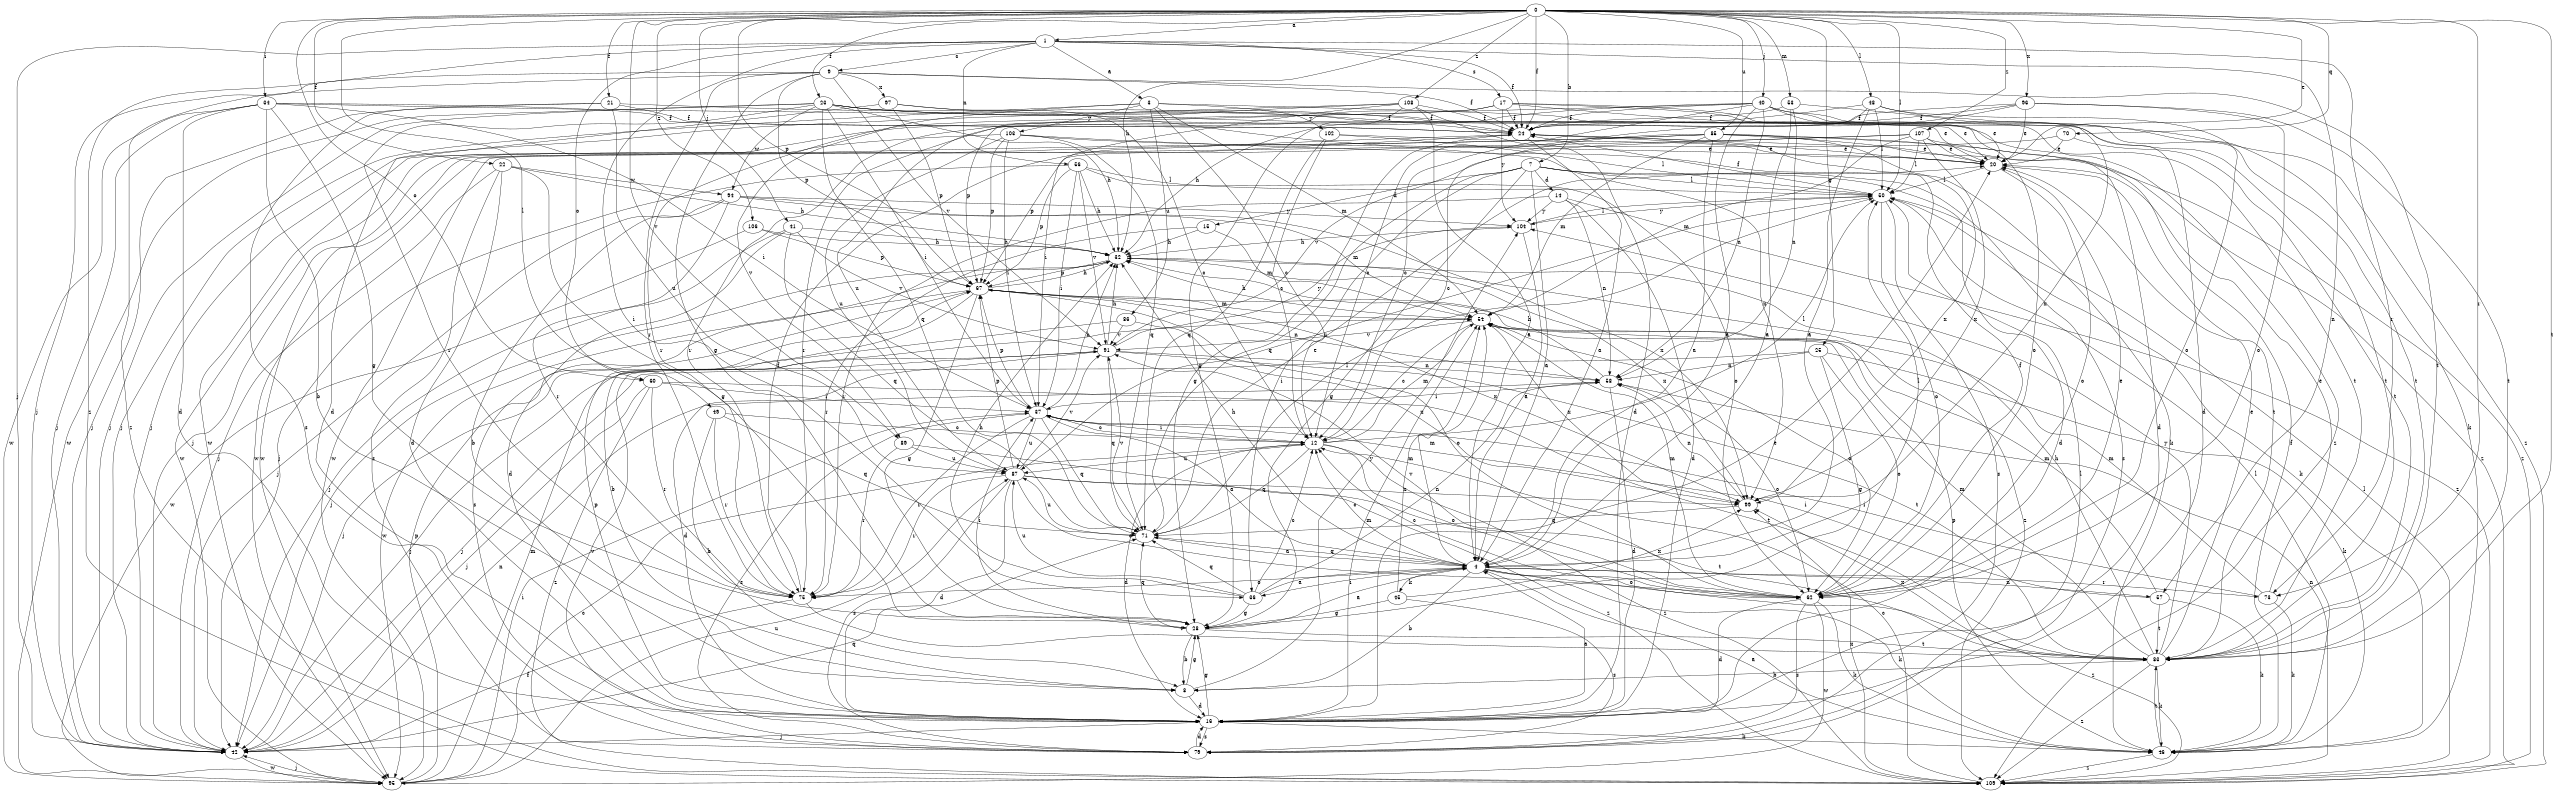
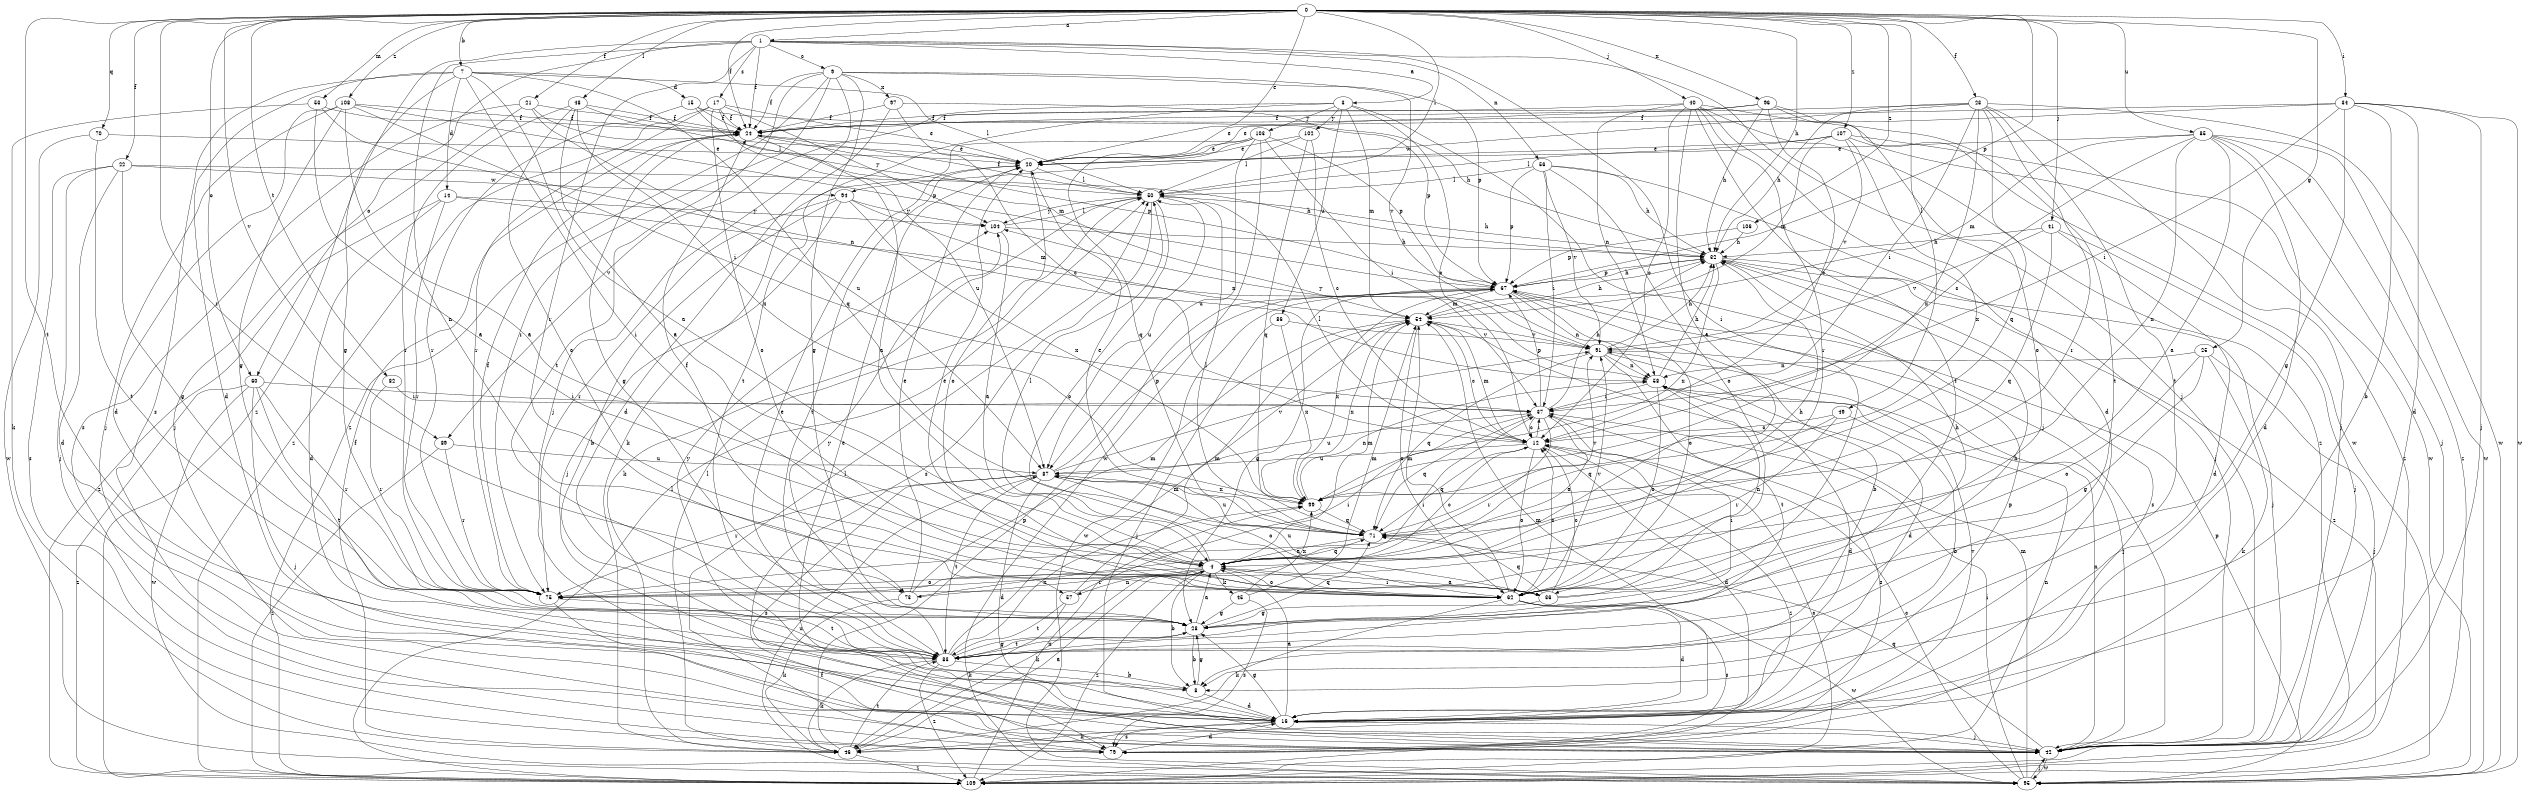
  strict digraph {
    0
    1
    7
    20
    21
    22
    23
    24
    25
    32
    34
    40
    41
    48
    49
    50
    53
    60
    67
    70
    73
+   82
    83
    85
    89
    96
    106
    107
    108
    3
    9
    36
    42
    56
    57
    n36 [label=17]
    109
    4
    71
    14
    15
    16
    28
    79
    62
    87
    94
    75
    37
    95
    99
    46
    58
    8
    12
    91
    104
    54
    86
    102
    103
    97
    45
    0 -> 1 [label=a]
    0 -> 7 [label=b]
    0 -> 20 [label=e]
    0 -> 21 [label=f]
    0 -> 22 [label=f]
    0 -> 23 [label=f]
    0 -> 24 [label=f]
    0 -> 25 [label=g]
    0 -> 32 [label=h]
    0 -> 34 [label=i]
    0 -> 40 [label=j]
    0 -> 41 [label=j]
    0 -> 48 [label=l]
    0 -> 49 [label=l]
    0 -> 50 [label=l]
    0 -> 53 [label=m]
    0 -> 60 [label=o]
    0 -> 67 [label=p]
    0 -> 70 [label=q]
    0 -> 73 [label=r]
+   0 -> 82 [label=t]
    0 -> 83 [label=t]
    0 -> 85 [label=u]
    0 -> 89 [label=v]
    0 -> 96 [label=x]
    0 -> 106 [label=z]
    0 -> 107 [label=z]
    0 -> 108 [label=z]
    1 -> 24 [label=f]
    1 -> 60 [label=o]
    1 -> 73 [label=r]
    1 -> 3 [label=a]
    1 -> 9 [label=c]
    1 -> 36 [label=i]
    1 -> 42 [label=j]
    1 -> 56 [label=n]
    1 -> 57 [label=n]
    1 -> n36 [label=s]
    1 -> 109 [label=z]
    7 -> 50 [label=l]
    7 -> 36 [label=i]
    7 -> 4 [label=a]
    7 -> 71 [label=q]
    7 -> 14 [label=d]
    7 -> 15 [label=d]
    7 -> 16 [label=d]
    7 -> 28 [label=g]
    7 -> 79 [label=s]
    20 -> 50 [label=l]
    20 -> 83 [label=t]
    20 -> 62 [label=o]
    21 -> 20 [label=e]
    21 -> 24 [label=f]
    21 -> 42 [label=j]
    21 -> 79 [label=s]
    21 -> 87 [label=u]
    22 -> 32 [label=h]
    22 -> 42 [label=j]
    22 -> 16 [label=d]
    22 -> 28 [label=g]
    22 -> 79 [label=s]
    22 -> 94 [label=w]
    23 -> 24 [label=f]
    23 -> 32 [label=h]
    23 -> 83 [label=t]
    23 -> 42 [label=j]
    23 -> 71 [label=q]
    23 -> 94 [label=w]
    23 -> 75 [label=r]
    23 -> 37 [label=i]
    23 -> 95 [label=w]
    23 -> 99 [label=x]
    24 -> 20 [label=e]
    24 -> 67 [label=p]
    24 -> 4 [label=a]
    24 -> 28 [label=g]
    25 -> 42 [label=j]
    25 -> 28 [label=g]
    25 -> 62 [label=o]
    25 -> 46 [label=k]
    25 -> 58 [label=n]
    32 -> 67 [label=p]
    32 -> 42 [label=j]
    32 -> 109 [label=z]
    32 -> 79 [label=s]
    32 -> 99 [label=x]
    34 -> 20 [label=e]
    34 -> 24 [label=f]
    34 -> 42 [label=j]
    34 -> 16 [label=d]
    34 -> 28 [label=g]
    34 -> 37 [label=i]
    34 -> 95 [label=w]
    34 -> 8 [label=b]
    40 -> 24 [label=f]
    40 -> 83 [label=t]
    40 -> 109 [label=z]
    40 -> 4 [label=a]
    40 -> 16 [label=d]
    40 -> 75 [label=r]
    40 -> 95 [label=w]
    40 -> 58 [label=n]
    40 -> 12 [label=c]
    41 -> 32 [label=h]
    41 -> 42 [label=j]
    41 -> 71 [label=q]
    41 -> 16 [label=d]
    41 -> 91 [label=v]
    48 -> 24 [label=f]
    48 -> 50 [label=l]
    48 -> 4 [label=a]
    48 -> 62 [label=o]
    48 -> 75 [label=r]
    48 -> 99 [label=x]
    49 -> 71 [label=q]
    49 -> 75 [label=r]
    49 -> 8 [label=b]
    49 -> 12 [label=c]
    50 -> 24 [label=f]
+   50 -> 32 [label=h]
    50 -> 79 [label=s]
    50 -> 62 [label=o]
    50 -> 87 [label=u]
    50 -> 46 [label=k]
    50 -> 104 [label=y]
    53 -> 24 [label=f]
    53 -> 4 [label=a]
    53 -> 46 [label=k]
    53 -> 58 [label=n]
    60 -> 83 [label=t]
    60 -> 42 [label=j]
    60 -> 109 [label=z]
    60 -> 75 [label=r]
    60 -> 37 [label=i]
    67 -> 32 [label=h]
    67 -> 28 [label=g]
    67 -> 62 [label=o]
    67 -> 95 [label=w]
    67 -> 99 [label=x]
    67 -> 58 [label=n]
    67 -> 8 [label=b]
    67 -> 54 [label=m]
    70 -> 20 [label=e]
    70 -> 83 [label=t]
    70 -> 95 [label=w]
    73 -> 20 [label=e]
    73 -> 37 [label=i]
    73 -> 46 [label=k]
    73 -> 54 [label=m]
+   82 -> 75 [label=r]
+   82 -> 37 [label=i]
    83 -> 20 [label=e]
    83 -> 32 [label=h]
    83 -> 109 [label=z]
+   83 -> 28 [label=g]
    83 -> 99 [label=x]
    83 -> 46 [label=k]
    83 -> 8 [label=b]
    83 -> 104 [label=y]
    83 -> 54 [label=m]
    85 -> 20 [label=e]
    85 -> 42 [label=j]
    85 -> 109 [label=z]
    85 -> 4 [label=a]
    85 -> 16 [label=d]
    85 -> 95 [label=w]
    85 -> 99 [label=x]
    85 -> 12 [label=c]
    85 -> 54 [label=m]
    89 -> 109 [label=z]
    89 -> 87 [label=u]
    89 -> 75 [label=r]
    96 -> 20 [label=e]
    96 -> 24 [label=f]
    96 -> 32 [label=h]
    96 -> 83 [label=t]
    96 -> 62 [label=o]
    96 -> 12 [label=c]
    106 -> 32 [label=h]
    106 -> 67 [label=p]
-   106 -> 95 [label=w]
+   60 -> 95 [label=w]
    107 -> 20 [label=e]
    107 -> 50 [label=l]
    107 -> 109 [label=z]
    107 -> 95 [label=w]
    107 -> 99 [label=x]
    107 -> 91 [label=v]
    107 -> 54 [label=m]
    108 -> 24 [label=f]
    108 -> 67 [label=p]
    108 -> 42 [label=j]
    108 -> 4 [label=a]
    108 -> 16 [label=d]
    108 -> 28 [label=g]
    108 -> 37 [label=i]
    3 -> 83 [label=t]
    3 -> 89 [label=v]
    3 -> 42 [label=j]
    3 -> 12 [label=c]
    3 -> 54 [label=m]
    3 -> 86 [label=u]
    3 -> 102 [label=y]
    3 -> 103 [label=y]
    9 -> 24 [label=f]
    9 -> 67 [label=p]
    9 -> 83 [label=t]
    9 -> 42 [label=j]
    9 -> 109 [label=z]
    9 -> 28 [label=g]
    9 -> 75 [label=r]
    9 -> 91 [label=v]
    9 -> 97 [label=x]
    36 -> 32 [label=h]
    36 -> 4 [label=a]
    36 -> 71 [label=q]
    36 -> 28 [label=g]
    36 -> 87 [label=u]
    36 -> 58 [label=n]
    36 -> 12 [label=c]
    42 -> 71 [label=q]
    42 -> 95 [label=w]
    42 -> 58 [label=n]
    56 -> 32 [label=h]
    56 -> 50 [label=l]
    56 -> 67 [label=p]
    56 -> 42 [label=j]
    56 -> 62 [label=o]
    56 -> 37 [label=i]
    56 -> 91 [label=v]
    57 -> 83 [label=t]
    57 -> 37 [label=i]
    57 -> 46 [label=k]
    57 -> 54 [label=m]
    n36 -> 20 [label=e]
    n36 -> 24 [label=f]
    n36 -> 109 [label=z]
    n36 -> 62 [label=o]
    n36 -> 87 [label=u]
    n36 -> 75 [label=r]
    n36 -> 104 [label=y]
    109 -> 50 [label=l]
    109 -> 99 [label=x]
    109 -> 58 [label=n]
    109 -> 12 [label=c]
    4 -> 32 [label=h]
    4 -> 50 [label=l]
    4 -> 73 [label=r]
    4 -> 36 [label=i]
    4 -> 57 [label=n]
    4 -> 109 [label=z]
    4 -> 71 [label=q]
    4 -> 62 [label=o]
    4 -> 75 [label=o]
    4 -> 46 [label=k]
    4 -> 8 [label=b]
    4 -> 12 [label=c]
    4 -> 54 [label=m]
    4 -> 45 [label=k]
    71 -> 20 [label=e]
    71 -> 50 [label=l]
    71 -> 4 [label=a]
    71 -> 87 [label=u]
    71 -> 91 [label=v]
    14 -> 109 [label=z]
    14 -> 16 [label=d]
    14 -> 75 [label=r]
    14 -> 58 [label=n]
    14 -> 104 [label=y]
+   15 -> 24 [label=f]
    15 -> 32 [label=h]
    15 -> 75 [label=r]
    15 -> 54 [label=m]
    16 -> 20 [label=e]
    16 -> 67 [label=p]
    16 -> 42 [label=j]
    16 -> 4 [label=a]
    16 -> 28 [label=g]
    16 -> 79 [label=s]
    16 -> 46 [label=k]
    16 -> 54 [label=m]
    28 -> 83 [label=t]
    28 -> 4 [label=a]
    28 -> 71 [label=q]
    28 -> 37 [label=i]
    28 -> 8 [label=b]
    79 -> 50 [label=l]
    79 -> 16 [label=d]
    79 -> 91 [label=v]
    62 -> 20 [label=e]
    62 -> 24 [label=f]
    62 -> 16 [label=d]
    62 -> 79 [label=s]
    62 -> 95 [label=w]
    62 -> 46 [label=k]
    62 -> 12 [label=c]
    62 -> 91 [label=v]
    62 -> 54 [label=m]
    87 -> 67 [label=p]
    87 -> 83 [label=t]
    87 -> 16 [label=d]
    87 -> 79 [label=s]
    87 -> 62 [label=o]
    87 -> 75 [label=r]
    87 -> 99 [label=x]
    87 -> 91 [label=v]
    94 -> 42 [label=j]
    94 -> 75 [label=r]
    94 -> 99 [label=x]
    94 -> 8 [label=b]
    94 -> 104 [label=y]
    94 -> 54 [label=m]
    75 -> 24 [label=f]
    75 -> 83 [label=t]
    75 -> 42 [label=f]
    37 -> 32 [label=h]
    37 -> 67 [label=p]
    37 -> 4 [label=a]
    37 -> 71 [label=q]
    37 -> 79 [label=s]
    37 -> 87 [label=u]
    37 -> 75 [label=r]
    37 -> 12 [label=c]
    95 -> 67 [label=p]
    95 -> 42 [label=j]
    95 -> 87 [label=u]
    95 -> 37 [label=i]
    95 -> 12 [label=c]
    95 -> 54 [label=m]
    99 -> 71 [label=q]
    99 -> 58 [label=n]
    46 -> 24 [label=f]
    46 -> 50 [label=l]
    46 -> 67 [label=p]
    46 -> 83 [label=t]
    46 -> 109 [label=z]
    46 -> 4 [label=a]
    58 -> 32 [label=h]
    58 -> 16 [label=d]
    58 -> 62 [label=o]
    58 -> 37 [label=i]
    8 -> 16 [label=d]
    8 -> 28 [label=g]
    8 -> 104 [label=y]
    12 -> 50 [label=l]
    12 -> 109 [label=z]
    12 -> 71 [label=q]
    12 -> 16 [label=d]
    12 -> 62 [label=o]
    12 -> 87 [label=u]
    12 -> 37 [label=i]
    12 -> 54 [label=m]
    91 -> 32 [label=h]
    91 -> 83 [label=t]
    91 -> 42 [label=j]
    91 -> 71 [label=q]
    91 -> 16 [label=d]
    91 -> 58 [label=n]
    91 -> 104 [label=y]
    104 -> 32 [label=h]
    104 -> 50 [label=l]
    104 -> 4 [label=a]
    54 -> 32 [label=h]
    54 -> 62 [label=o]
    54 -> 99 [label=x]
    54 -> 12 [label=c]
    54 -> 91 [label=v]
    86 -> 42 [label=j]
    86 -> 99 [label=x]
    86 -> 91 [label=v]
    102 -> 20 [label=e]
    102 -> 50 [label=l]
    102 -> 71 [label=q]
    102 -> 12 [label=c]
    103 -> 20 [label=e]
    103 -> 67 [label=p]
    103 -> 71 [label=q]
    103 -> 87 [label=u]
    103 -> 37 [label=i]
    103 -> 95 [label=w]
    103 -> 46 [label=k]
    97 -> 24 [label=f]
    97 -> 67 [label=p]
    97 -> 16 [label=d]
    97 -> 12 [label=c]
    45 -> 28 [label=g]
    45 -> 79 [label=s]
    45 -> 99 [label=x]
    45 -> 54 [label=m]
  }
